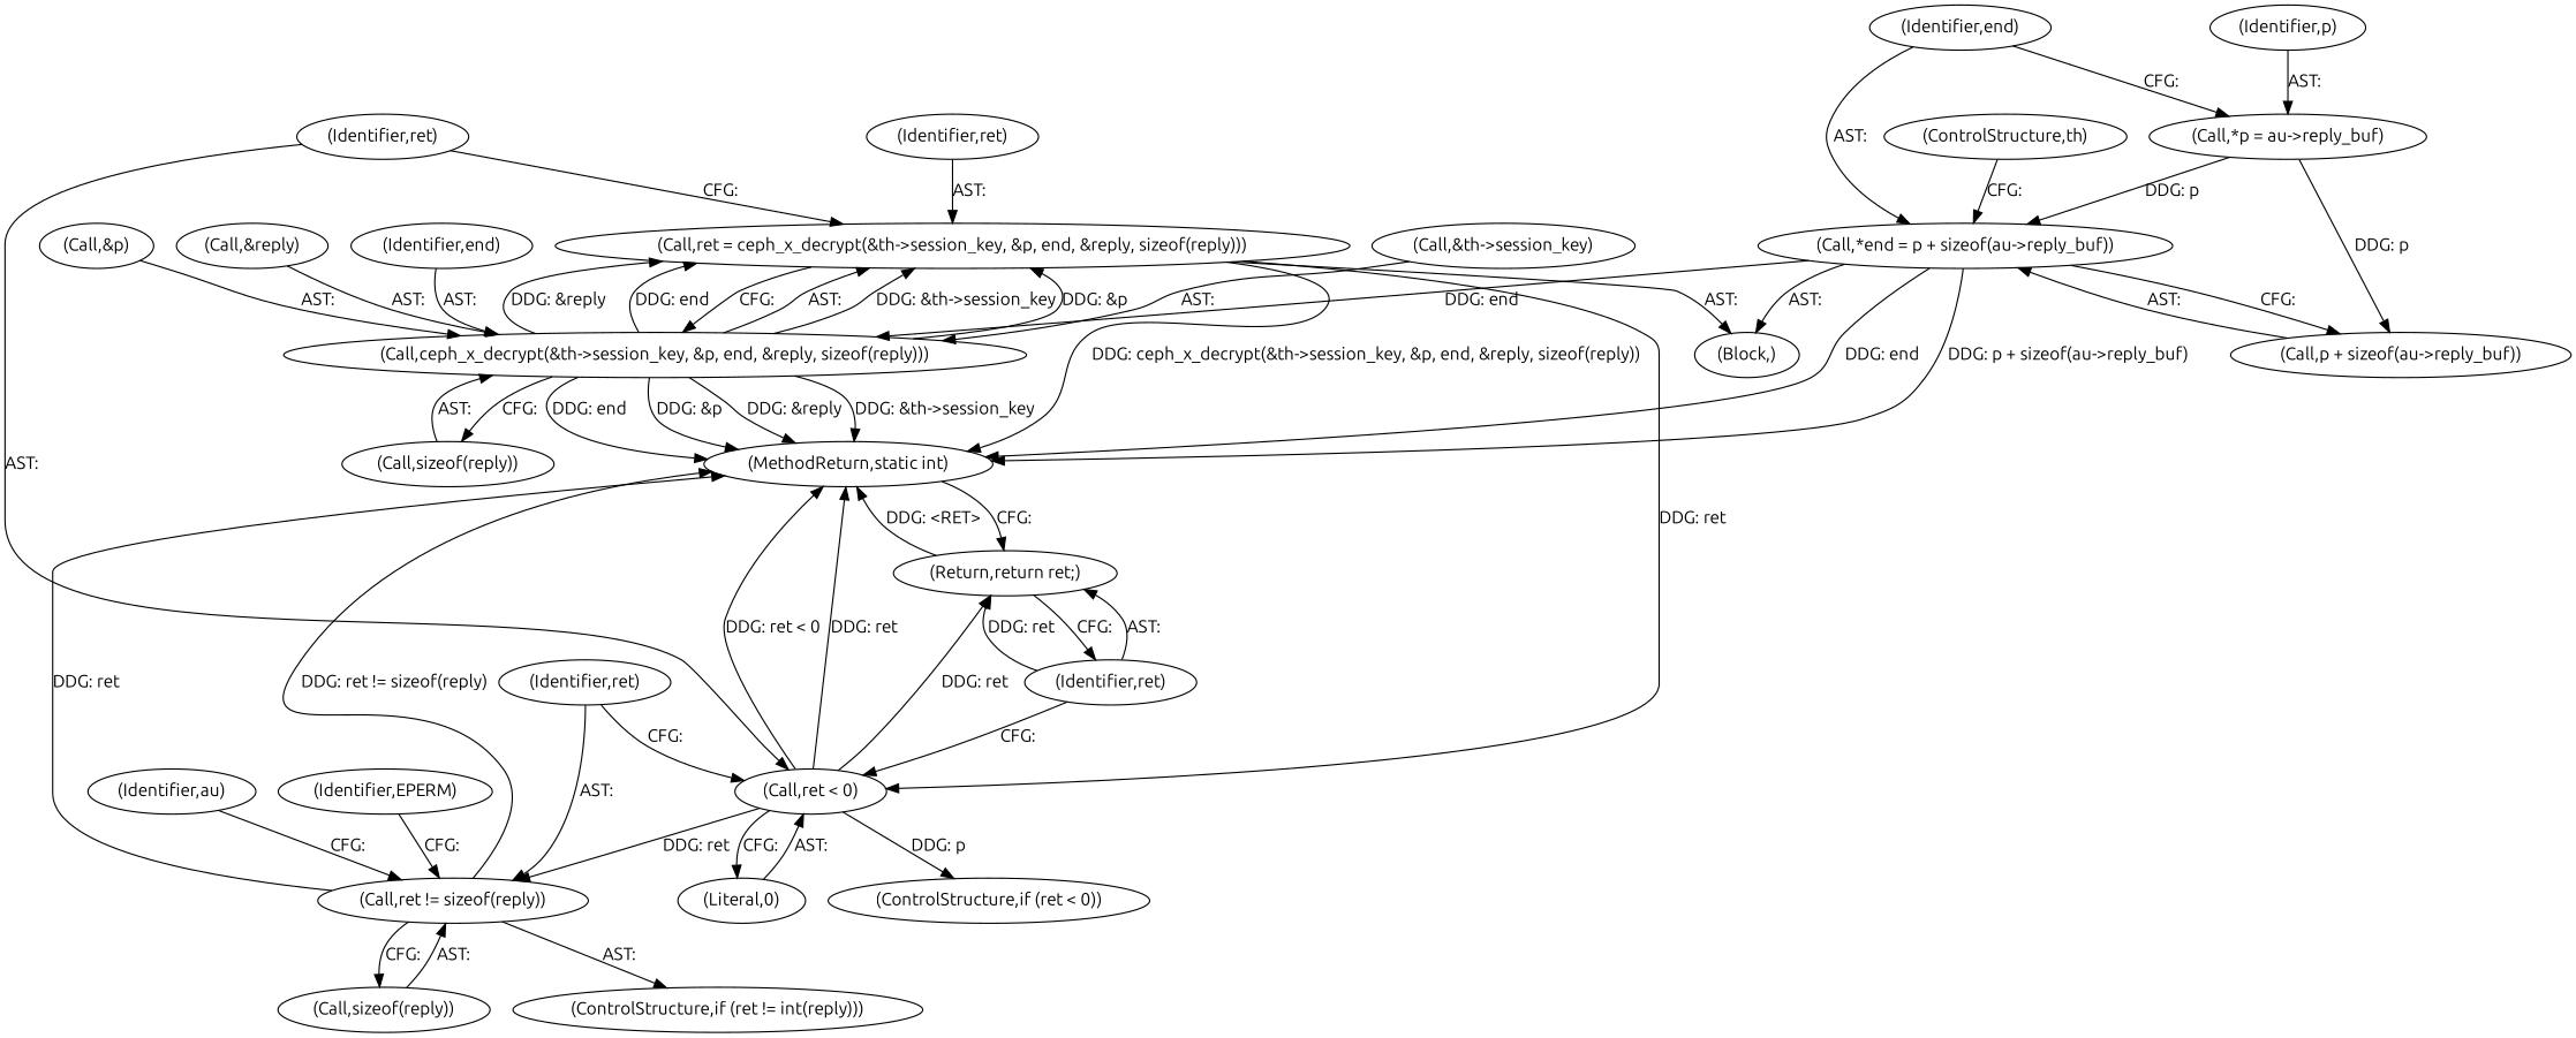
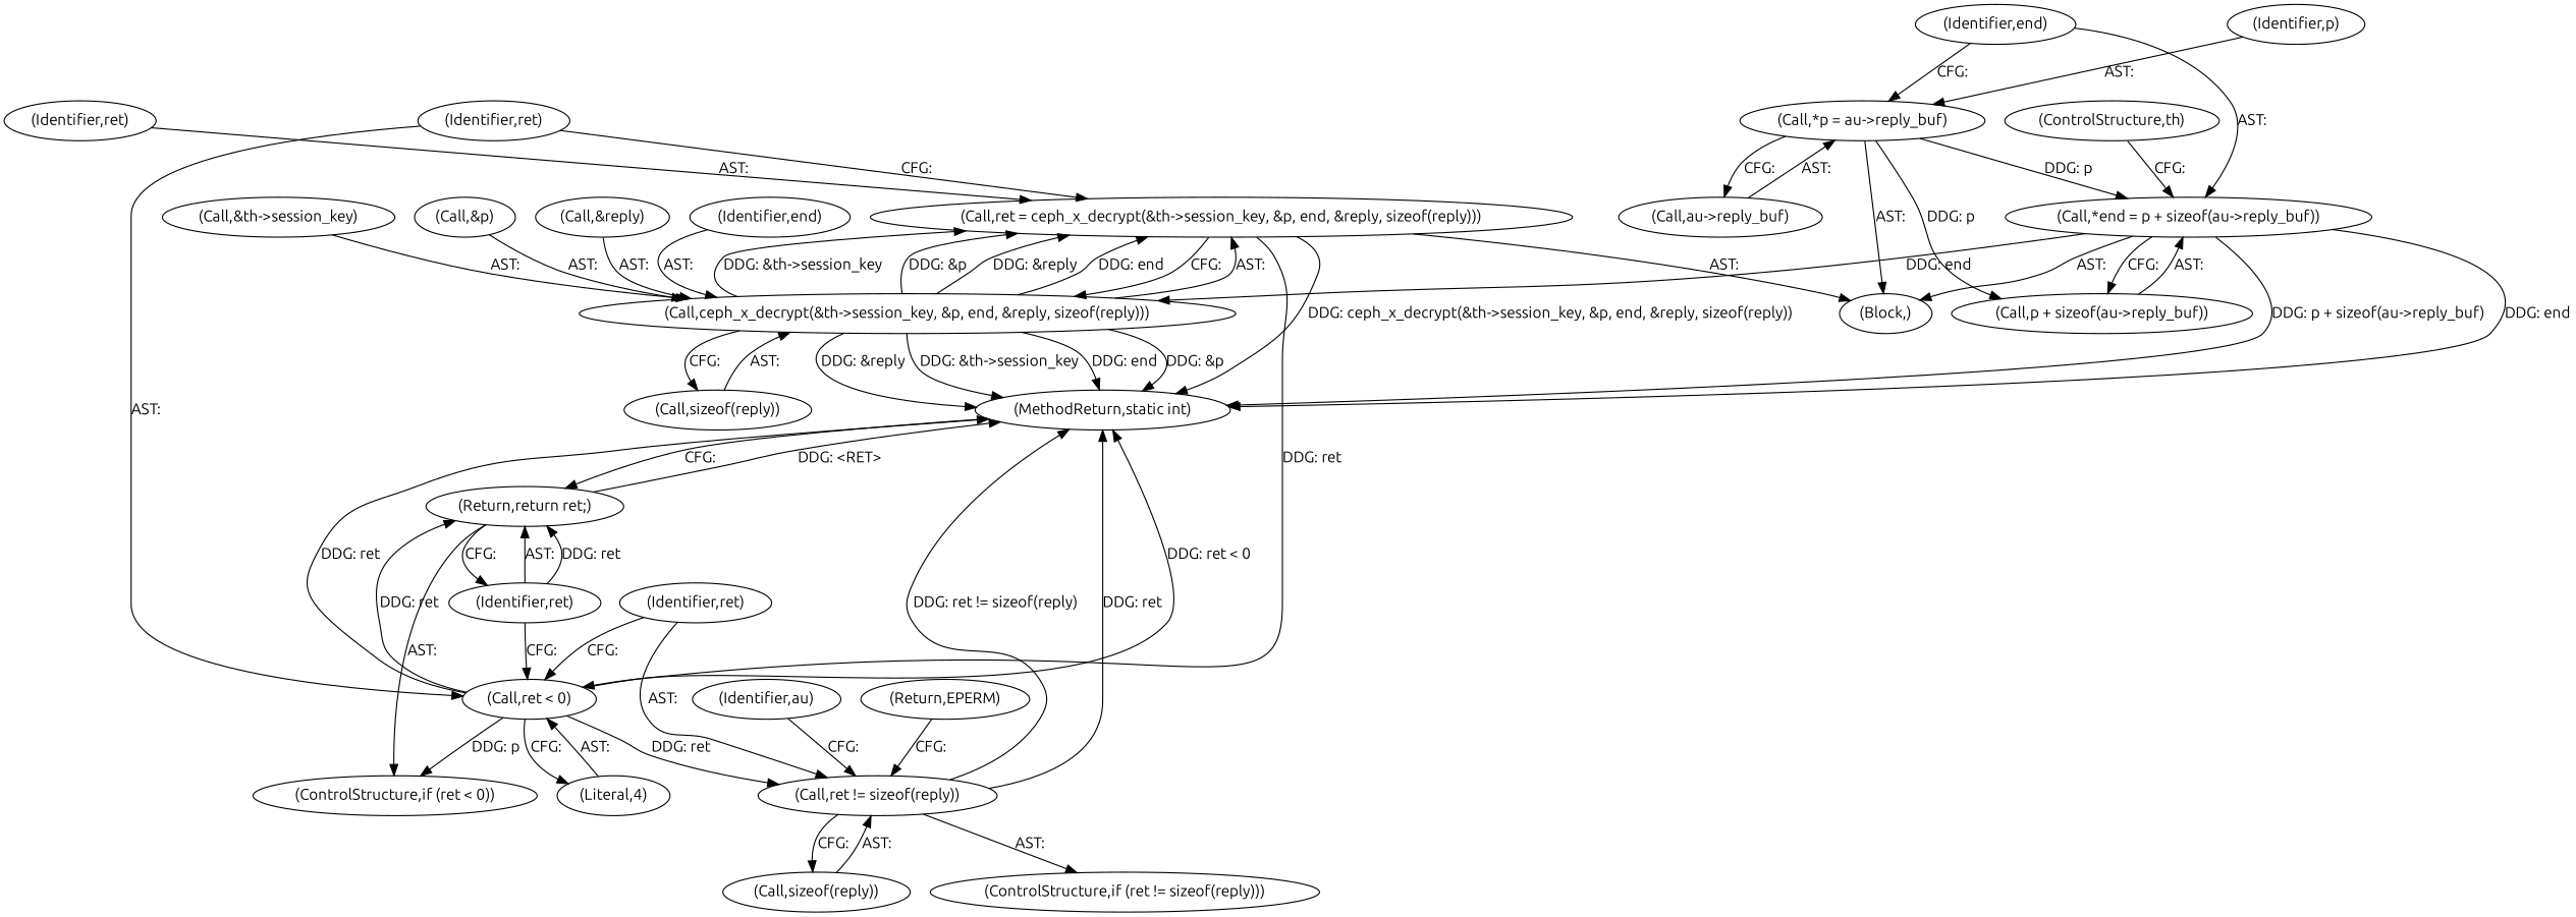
  digraph {
    fontname=Ubuntu
    node [fontname=Ubuntu]
    edge [fontname=Ubuntu]
    n1 [label="(Call,ret = ceph_x_decrypt(&th->session_key, &p, end, &reply, sizeof(reply)))"]
    n2 [label="(Call,ceph_x_decrypt(&th->session_key, &p, end, &reply, sizeof(reply)))"]
    n3 [label="(Call,ret < 0)"]
    n4 [label="(Block,)"]
    n5 [label="(MethodReturn,static int)"]
    n6 [label="(Call,sizeof(reply))"]
    n7 [label="(Return,return ret;)"]
    n8 [label="(Call,ret != sizeof(reply))"]
    n9 [label="(ControlStructure,if (ret < 0))"]
-   n10 [label="(Literal,0)"]
+   n10 [label="(Literal,4)"]
    n11 [label="(Call,*end = p + sizeof(au->reply_buf))"]
    n12 [label="(Call,p + sizeof(au->reply_buf))"]
    n13 [label="(Call,*p = au->reply_buf)"]
+   n14 [label="(Call,au->reply_buf)"]
    n15 [label="(Identifier,ret)"]
    n16 [label="(Call,sizeof(reply))"]
-   n17 [label="(ControlStructure,if (ret != int(reply)))"]
+   n17 [label="(ControlStructure,if (ret != sizeof(reply)))"]
    n18 [label="(Identifier,ret)"]
    n19 [label="(Call,&th->session_key)"]
    n20 [label="(Identifier,end)"]
    n21 [label="(Identifier,p)"]
    n22 [label="(Call,&p)"]
    n23 [label="(Identifier,au)"]
-   n24 [label="(Identifier,EPERM)"]
+   n24 [label="(Return,EPERM)"]
    n25 [label="(Identifier,ret)"]
    n26 [label="(Call,&reply)"]
    n27 [label="(Identifier,ret)"]
    n28 [label="(ControlStructure,th)"]
    n29 [label="(Identifier,end)"]
    n1 -> n2 [label="CFG: "]
    n1 -> n3 [label="DDG: ret"]
    n1 -> n4 [label="AST: "]
    n1 -> n5 [label="DDG: ceph_x_decrypt(&th->session_key, &p, end, &reply, sizeof(reply))"]
    n2 -> n1 [label="AST: "]
    n2 -> n1 [label="DDG: &th->session_key"]
    n2 -> n1 [label="DDG: &p"]
    n2 -> n1 [label="DDG: &reply"]
    n2 -> n1 [label="DDG: end"]
    n2 -> n5 [label="DDG: &th->session_key"]
    n2 -> n5 [label="DDG: end"]
    n2 -> n5 [label="DDG: &p"]
    n2 -> n5 [label="DDG: &reply"]
    n2 -> n6 [label="CFG: "]
    n3 -> n5 [label="DDG: ret < 0"]
    n3 -> n5 [label="DDG: ret"]
    n3 -> n7 [label="DDG: ret"]
    n3 -> n8 [label="DDG: ret"]
    n3 -> n9 [label="DDG: p"]
    n3 -> n10 [label="CFG: "]
    n5 -> n7 [label="CFG: "]
    n6 -> n2 [label="AST: "]
    n7 -> n5 [label="DDG: <RET>"]
+   n7 -> n9 [label="AST: "]
    n7 -> n15 [label="CFG: "]
    n8 -> n5 [label="DDG: ret != sizeof(reply)"]
    n8 -> n5 [label="DDG: ret"]
    n8 -> n16 [label="CFG: "]
    n8 -> n17 [label="AST: "]
    n10 -> n3 [label="AST: "]
    n11 -> n2 [label="DDG: end"]
    n11 -> n4 [label="AST: "]
    n11 -> n5 [label="DDG: p + sizeof(au->reply_buf)"]
    n11 -> n5 [label="DDG: end"]
    n11 -> n12 [label="CFG: "]
    n12 -> n11 [label="AST: "]
+   n13 -> n4 [label="AST: "]
    n13 -> n11 [label="DDG: p"]
    n13 -> n12 [label="DDG: p"]
+   n13 -> n14 [label="CFG: "]
+   n14 -> n13 [label="AST: "]
    n15 -> n3 [label="CFG: "]
    n15 -> n7 [label="AST: "]
    n15 -> n7 [label="DDG: ret"]
    n16 -> n8 [label="AST: "]
    n18 -> n1 [label="AST: "]
    n19 -> n2 [label="AST: "]
    n20 -> n11 [label="AST: "]
    n20 -> n13 [label="CFG: "]
    n21 -> n13 [label="AST: "]
    n22 -> n2 [label="AST: "]
    n23 -> n8 [label="CFG: "]
    n24 -> n8 [label="CFG: "]
    n25 -> n3 [label="CFG: "]
    n25 -> n8 [label="AST: "]
    n26 -> n2 [label="AST: "]
    n27 -> n1 [label="CFG: "]
    n27 -> n3 [label="AST: "]
    n28 -> n11 [label="CFG: "]
    n29 -> n2 [label="AST: "]
  }
